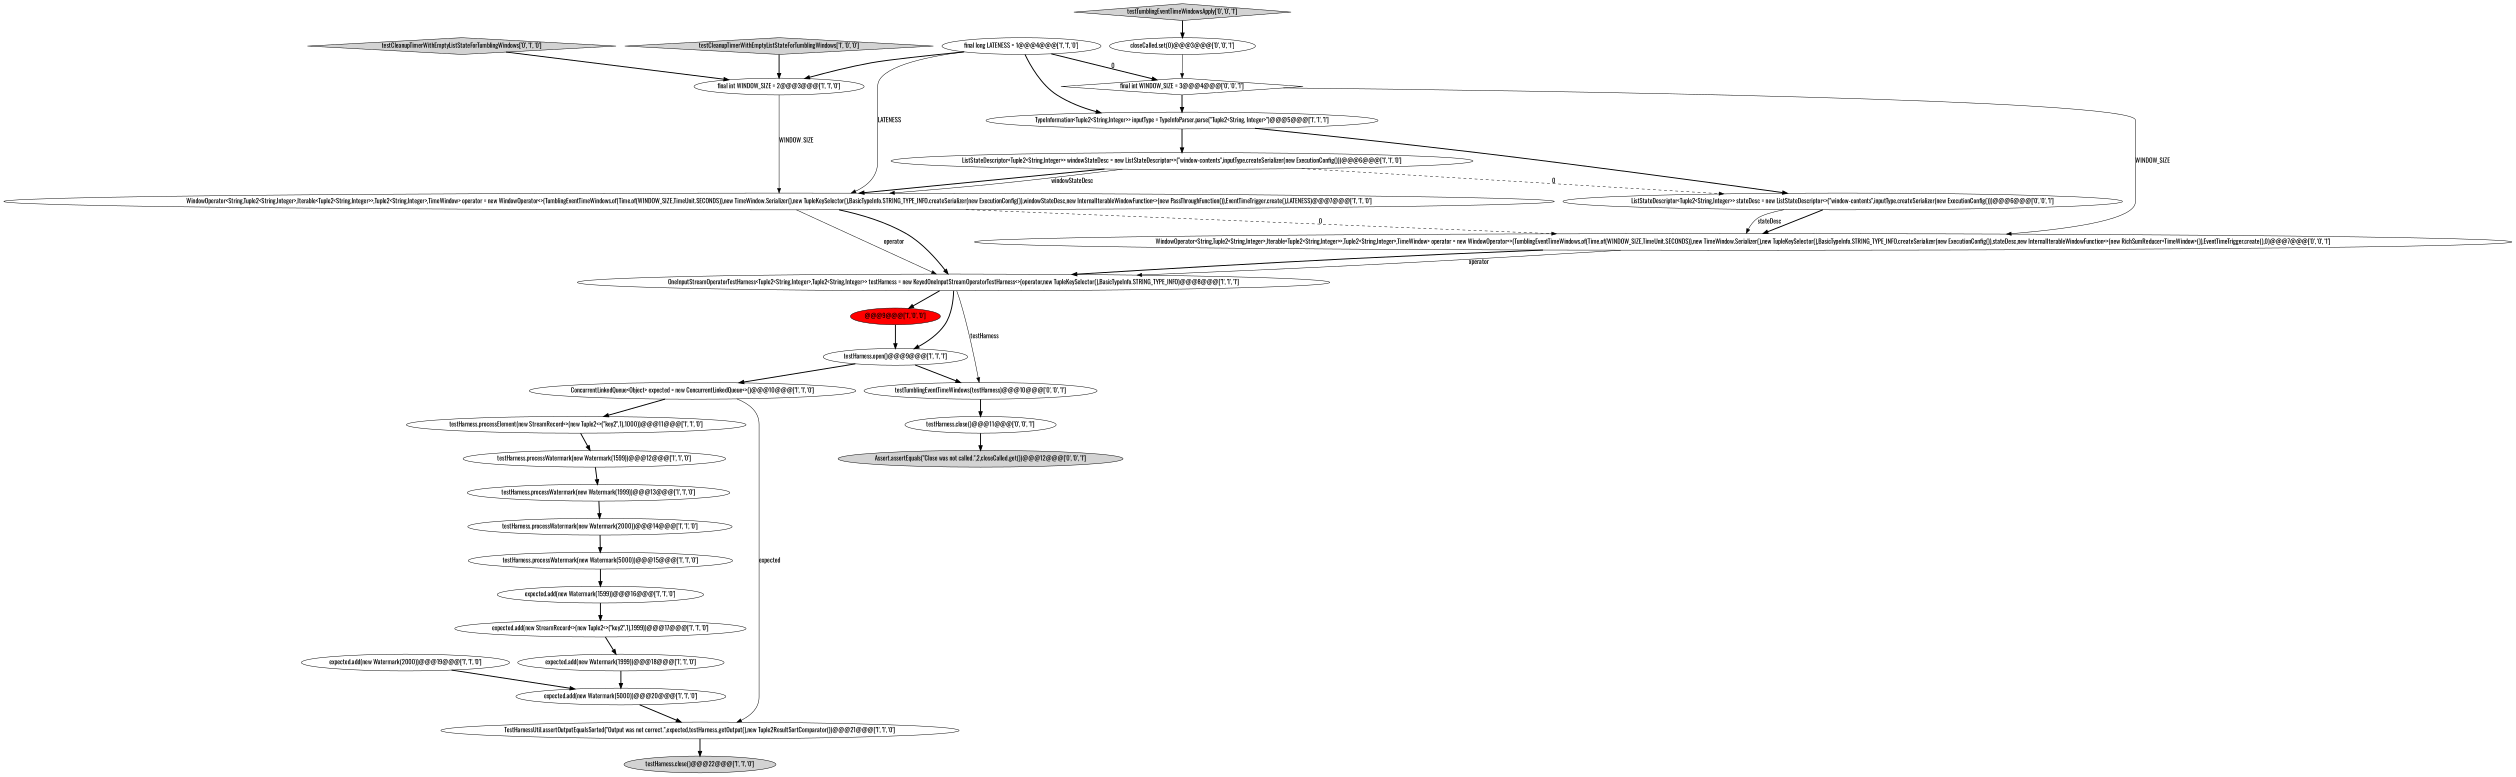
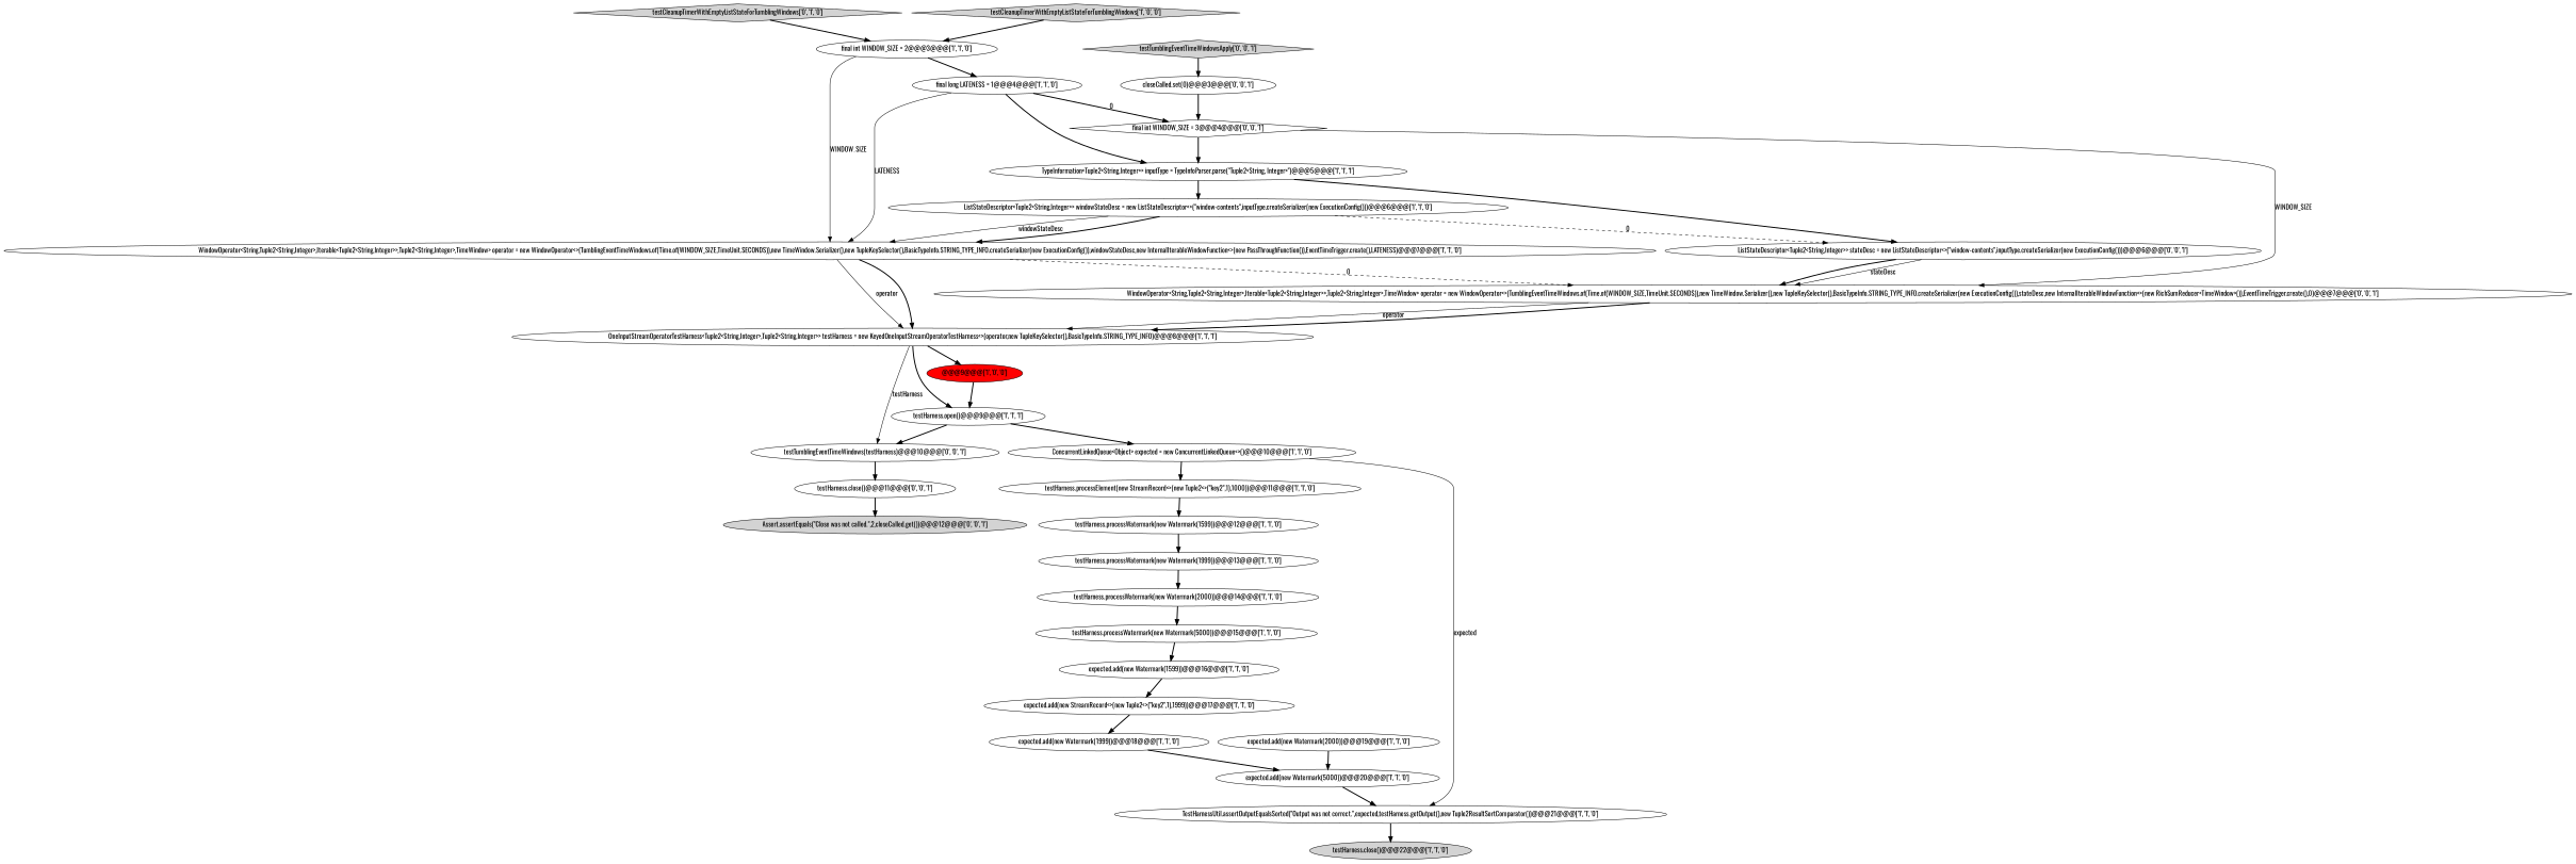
  digraph {
    fontname=Oswald
    node [fillcolor=white fontname=Oswald shape=ellipse style=filled]
    edge [fontname=Oswald style=bold]
    n1 [label="expected.add(new Watermark(2000))@@@19@@@['1', '1', '0']"]
    n2 [label="expected.add(new Watermark(5000))@@@20@@@['1', '1', '0']"]
    n3 [label="TestHarnessUtil.assertOutputEqualsSorted(\"Output was not correct.\",expected,testHarness.getOutput(),new Tuple2ResultSortComparator())@@@21@@@['1', '1', '0']"]
    n4 [label="final long LATENESS = 1@@@4@@@['1', '1', '0']"]
    n5 [label="WindowOperator<String,Tuple2<String,Integer>,Iterable<Tuple2<String,Integer>>,Tuple2<String,Integer>,TimeWindow> operator = new WindowOperator<>(TumblingEventTimeWindows.of(Time.of(WINDOW_SIZE,TimeUnit.SECONDS)),new TimeWindow.Serializer(),new TupleKeySelector(),BasicTypeInfo.STRING_TYPE_INFO.createSerializer(new ExecutionConfig()),windowStateDesc,new InternalIterableWindowFunction<>(new PassThroughFunction()),EventTimeTrigger.create(),LATENESS)@@@7@@@['1', '1', '0']"]
    n6 [label="TypeInformation<Tuple2<String,Integer>> inputType = TypeInfoParser.parse(\"Tuple2<String, Integer>\")@@@5@@@['1', '1', '1']"]
    n7 [label="final int WINDOW_SIZE = 3@@@4@@@['0', '0', '1']" shape=diamond]
    n8 [label="WindowOperator<String,Tuple2<String,Integer>,Iterable<Tuple2<String,Integer>>,Tuple2<String,Integer>,TimeWindow> operator = new WindowOperator<>(TumblingEventTimeWindows.of(Time.of(WINDOW_SIZE,TimeUnit.SECONDS)),new TimeWindow.Serializer(),new TupleKeySelector(),BasicTypeInfo.STRING_TYPE_INFO.createSerializer(new ExecutionConfig()),stateDesc,new InternalIterableWindowFunction<>(new RichSumReducer<TimeWindow>()),EventTimeTrigger.create(),0)@@@7@@@['0', '0', '1']"]
    n9 [label="OneInputStreamOperatorTestHarness<Tuple2<String,Integer>,Tuple2<String,Integer>> testHarness = new KeyedOneInputStreamOperatorTestHarness<>(operator,new TupleKeySelector(),BasicTypeInfo.STRING_TYPE_INFO)@@@8@@@['1', '1', '1']"]
    n10 [label="ListStateDescriptor<Tuple2<String,Integer>> stateDesc = new ListStateDescriptor<>(\"window-contents\",inputType.createSerializer(new ExecutionConfig()))@@@6@@@['0', '0', '1']"]
    n11 [label="ListStateDescriptor<Tuple2<String,Integer>> windowStateDesc = new ListStateDescriptor<>(\"window-contents\",inputType.createSerializer(new ExecutionConfig()))@@@6@@@['1', '1', '0']"]
    n12 [label="testHarness.processWatermark(new Watermark(2000))@@@14@@@['1', '1', '0']"]
    n13 [label="testHarness.processWatermark(new Watermark(5000))@@@15@@@['1', '1', '0']"]
    n14 [label="expected.add(new Watermark(1599))@@@16@@@['1', '1', '0']"]
    n15 [label="expected.add(new StreamRecord<>(new Tuple2<>(\"key2\",1),1999))@@@17@@@['1', '1', '0']"]
    n16 [label="expected.add(new Watermark(1999))@@@18@@@['1', '1', '0']"]
    n17 [fillcolor=lightgray label="testHarness.close()@@@22@@@['1', '1', '0']"]
    n18 [label="testHarness.processElement(new StreamRecord<>(new Tuple2<>(\"key2\",1),1000))@@@11@@@['1', '1', '0']"]
    n19 [label="testHarness.processWatermark(new Watermark(1599))@@@12@@@['1', '1', '0']"]
    n20 [label="testHarness.processWatermark(new Watermark(1999))@@@13@@@['1', '1', '0']"]
    n21 [label="testHarness.close()@@@11@@@['0', '0', '1']"]
    n22 [fillcolor=lightgray label="Assert.assertEquals(\"Close was not called.\",2,closeCalled.get())@@@12@@@['0', '0', '1']"]
    n23 [label="testTumblingEventTimeWindows(testHarness)@@@10@@@['0', '0', '1']"]
    n24 [fillcolor=red label="@@@9@@@['1', '0', '0']"]
    n25 [label="testHarness.open()@@@9@@@['1', '1', '1']"]
    n26 [label="final int WINDOW_SIZE = 2@@@3@@@['1', '1', '0']"]
    n27 [fillcolor=lightgray label="testCleanupTimerWithEmptyListStateForTumblingWindows['0', '1', '0']" shape=diamond]
    n28 [fillcolor=lightgray label="testCleanupTimerWithEmptyListStateForTumblingWindows['1', '0', '0']" shape=diamond]
    n29 [label="ConcurrentLinkedQueue<Object> expected = new ConcurrentLinkedQueue<>()@@@10@@@['1', '1', '0']"]
    n30 [label="closeCalled.set(0)@@@3@@@['0', '0', '1']"]
    n31 [fillcolor=lightgray label="testTumblingEventTimeWindowsApply['0', '0', '1']" shape=diamond]
    n1 -> n2
    n2 -> n3
    n3 -> n17
    n4 -> n5 [label=LATENESS style=solid]
    n4 -> n6
    n4 -> n7 [label=0]
    n5 -> n8 [label=0 style=dashed]
    n5 -> n9 [label=operator style=solid]
    n5 -> n9
    n6 -> n10
    n6 -> n11
    n7 -> n6
    n7 -> n8 [label=WINDOW_SIZE style=solid]
    n8 -> n9 [label=operator style=solid]
    n8 -> n9
    n9 -> n23 [label=testHarness style=solid]
    n9 -> n24
    n9 -> n25
    n10 -> n8 [label=stateDesc style=solid]
    n10 -> n8
    n11 -> n5
    n11 -> n5 [label=windowStateDesc style=solid]
    n11 -> n10 [label=0 style=dashed]
    n12 -> n13
    n13 -> n14
    n14 -> n15
    n15 -> n16
    n16 -> n2
    n18 -> n19
    n19 -> n20
    n20 -> n12
    n21 -> n22
    n23 -> n21
    n24 -> n25
    n25 -> n23
    n25 -> n29
-   n4 -> n26
+   n26 -> n4
    n26 -> n5 [label=WINDOW_SIZE style=solid]
    n27 -> n26
    n28 -> n26
    n29 -> n3 [label=expected style=solid]
    n29 -> n18
-   n30 -> n7 [style=solid]
+   n30 -> n7
    n31 -> n30
  }
